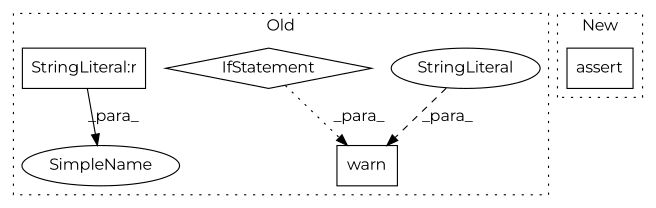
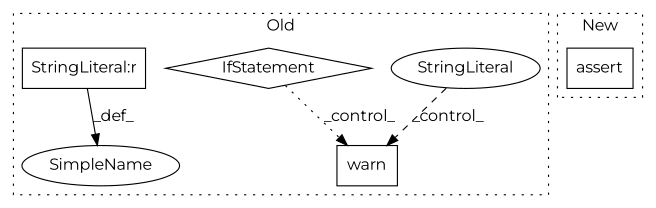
  digraph {
    fontname=Montserrat
    node [fontname=Montserrat shape=box]
    edge [fontname=Montserrat]
    n1 [a=32 l="5,1" label=warn s="2586,2647"]
    n2 [a=45 l=56 label=StringLiteral s=2591 shape=ellipse]
    n3 [a=25 l="4,2" label=IfStatement s="2557,2576" shape=diamond]
    n4 [a=42 label=SimpleName shape=ellipse]
    n5 [a=27 l=4 label="StringLiteral:r" s=2568]
    n6 [a=6 l=7 label=assert s=3153]
    subgraph cluster_1 {
      label=Old
      style=dotted
      n1
      n2
      n3
      n4
      n5
    }
    subgraph cluster_2 {
      label=New
      style=dotted
      n6
    }
-   n2 -> n1 [label=_para_ style=dashed]
-   n3 -> n1 [label=_para_ style=dotted]
-   n5 -> n4 [label=_para_ style=solid]
+   n2 -> n1 [label=_control_ style=dashed]
+   n3 -> n1 [label=_control_ style=dotted]
+   n5 -> n4 [label=_def_ style=solid]
  }
